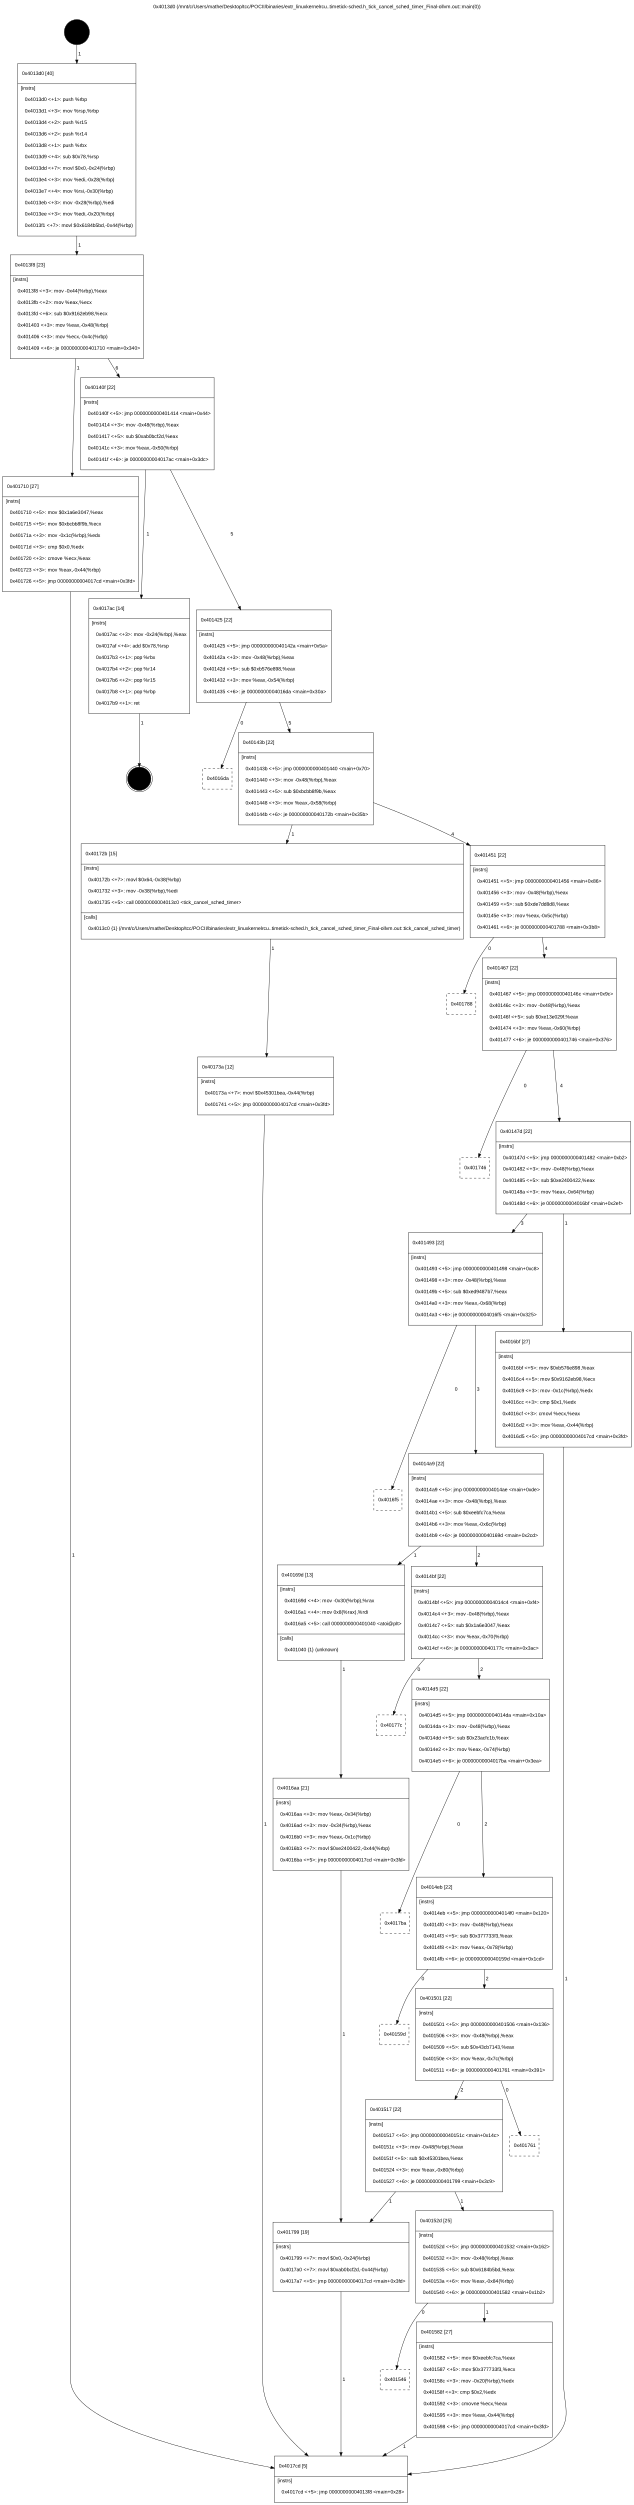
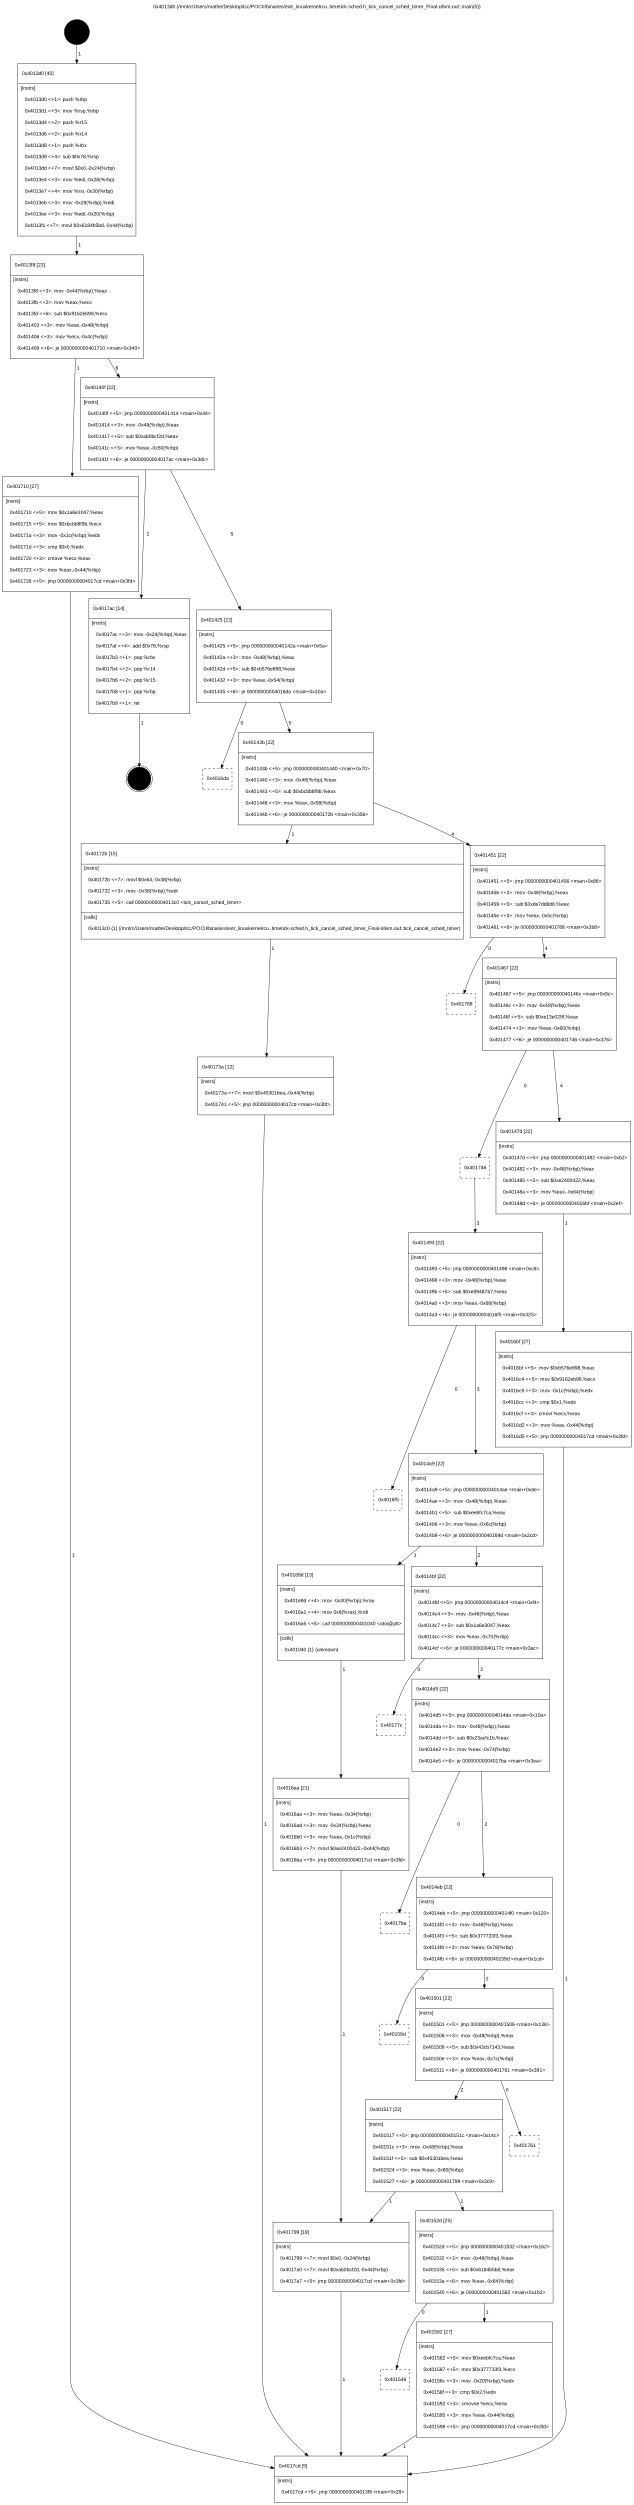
  digraph {
    fontname="Liberation Sans"
    label="0x4013d0 (/mnt/c/Users/mathe/Desktop/tcc/POCII/binaries/extr_linuxkernelrcu..timetick-sched.h_tick_cancel_sched_timer_Final-ollvm.out::main(0))"
    labelloc=t
    node [fontname="Liberation Sans" shape=record]
    edge [fontname="Liberation Sans"]
    Entry [fillcolor=black height=0.3 shape=circle style=filled width=0.3]
    n2 [label="{\n     0x4013d0 [40]\l\n     | [instrs]\l\n     &nbsp;&nbsp;0x4013d0 \<+1\>: push %rbp\l\n     &nbsp;&nbsp;0x4013d1 \<+3\>: mov %rsp,%rbp\l\n     &nbsp;&nbsp;0x4013d4 \<+2\>: push %r15\l\n     &nbsp;&nbsp;0x4013d6 \<+2\>: push %r14\l\n     &nbsp;&nbsp;0x4013d8 \<+1\>: push %rbx\l\n     &nbsp;&nbsp;0x4013d9 \<+4\>: sub $0x78,%rsp\l\n     &nbsp;&nbsp;0x4013dd \<+7\>: movl $0x0,-0x24(%rbp)\l\n     &nbsp;&nbsp;0x4013e4 \<+3\>: mov %edi,-0x28(%rbp)\l\n     &nbsp;&nbsp;0x4013e7 \<+4\>: mov %rsi,-0x30(%rbp)\l\n     &nbsp;&nbsp;0x4013eb \<+3\>: mov -0x28(%rbp),%edi\l\n     &nbsp;&nbsp;0x4013ee \<+3\>: mov %edi,-0x20(%rbp)\l\n     &nbsp;&nbsp;0x4013f1 \<+7\>: movl $0x6184b5bd,-0x44(%rbp)\l\n  }"]
    n3 [label="{\n     0x4013f8 [23]\l\n     | [instrs]\l\n     &nbsp;&nbsp;0x4013f8 \<+3\>: mov -0x44(%rbp),%eax\l\n     &nbsp;&nbsp;0x4013fb \<+2\>: mov %eax,%ecx\l\n     &nbsp;&nbsp;0x4013fd \<+6\>: sub $0x9162eb98,%ecx\l\n     &nbsp;&nbsp;0x401403 \<+3\>: mov %eax,-0x48(%rbp)\l\n     &nbsp;&nbsp;0x401406 \<+3\>: mov %ecx,-0x4c(%rbp)\l\n     &nbsp;&nbsp;0x401409 \<+6\>: je 0000000000401710 \<main+0x340\>\l\n  }"]
    n4 [label="{\n     0x401710 [27]\l\n     | [instrs]\l\n     &nbsp;&nbsp;0x401710 \<+5\>: mov $0x1a6e3047,%eax\l\n     &nbsp;&nbsp;0x401715 \<+5\>: mov $0xbcbb8f9b,%ecx\l\n     &nbsp;&nbsp;0x40171a \<+3\>: mov -0x1c(%rbp),%edx\l\n     &nbsp;&nbsp;0x40171d \<+3\>: cmp $0x0,%edx\l\n     &nbsp;&nbsp;0x401720 \<+3\>: cmove %ecx,%eax\l\n     &nbsp;&nbsp;0x401723 \<+3\>: mov %eax,-0x44(%rbp)\l\n     &nbsp;&nbsp;0x401726 \<+5\>: jmp 00000000004017cd \<main+0x3fd\>\l\n  }"]
    n5 [label="{\n     0x40140f [22]\l\n     | [instrs]\l\n     &nbsp;&nbsp;0x40140f \<+5\>: jmp 0000000000401414 \<main+0x44\>\l\n     &nbsp;&nbsp;0x401414 \<+3\>: mov -0x48(%rbp),%eax\l\n     &nbsp;&nbsp;0x401417 \<+5\>: sub $0xab0bcf2d,%eax\l\n     &nbsp;&nbsp;0x40141c \<+3\>: mov %eax,-0x50(%rbp)\l\n     &nbsp;&nbsp;0x40141f \<+6\>: je 00000000004017ac \<main+0x3dc\>\l\n  }"]
    n6 [label="{\n     0x4017cd [5]\l\n     | [instrs]\l\n     &nbsp;&nbsp;0x4017cd \<+5\>: jmp 00000000004013f8 \<main+0x28\>\l\n  }"]
    n7 [label="{\n     0x4017ac [14]\l\n     | [instrs]\l\n     &nbsp;&nbsp;0x4017ac \<+3\>: mov -0x24(%rbp),%eax\l\n     &nbsp;&nbsp;0x4017af \<+4\>: add $0x78,%rsp\l\n     &nbsp;&nbsp;0x4017b3 \<+1\>: pop %rbx\l\n     &nbsp;&nbsp;0x4017b4 \<+2\>: pop %r14\l\n     &nbsp;&nbsp;0x4017b6 \<+2\>: pop %r15\l\n     &nbsp;&nbsp;0x4017b8 \<+1\>: pop %rbp\l\n     &nbsp;&nbsp;0x4017b9 \<+1\>: ret\l\n  }"]
    n8 [label="{\n     0x401425 [22]\l\n     | [instrs]\l\n     &nbsp;&nbsp;0x401425 \<+5\>: jmp 000000000040142a \<main+0x5a\>\l\n     &nbsp;&nbsp;0x40142a \<+3\>: mov -0x48(%rbp),%eax\l\n     &nbsp;&nbsp;0x40142d \<+5\>: sub $0xb576e898,%eax\l\n     &nbsp;&nbsp;0x401432 \<+3\>: mov %eax,-0x54(%rbp)\l\n     &nbsp;&nbsp;0x401435 \<+6\>: je 00000000004016da \<main+0x30a\>\l\n  }"]
    Exit [fillcolor=black height=0.3 peripheries=2 shape=circle style=filled width=0.3]
    n10 [label="{\n     0x4016da\l\n  }" style=dashed]
    n11 [label="{\n     0x40143b [22]\l\n     | [instrs]\l\n     &nbsp;&nbsp;0x40143b \<+5\>: jmp 0000000000401440 \<main+0x70\>\l\n     &nbsp;&nbsp;0x401440 \<+3\>: mov -0x48(%rbp),%eax\l\n     &nbsp;&nbsp;0x401443 \<+5\>: sub $0xbcbb8f9b,%eax\l\n     &nbsp;&nbsp;0x401448 \<+3\>: mov %eax,-0x58(%rbp)\l\n     &nbsp;&nbsp;0x40144b \<+6\>: je 000000000040172b \<main+0x35b\>\l\n  }"]
    n12 [label="{\n     0x40172b [15]\l\n     | [instrs]\l\n     &nbsp;&nbsp;0x40172b \<+7\>: movl $0x64,-0x38(%rbp)\l\n     &nbsp;&nbsp;0x401732 \<+3\>: mov -0x38(%rbp),%edi\l\n     &nbsp;&nbsp;0x401735 \<+5\>: call 00000000004013c0 \<tick_cancel_sched_timer\>\l\n     | [calls]\l\n     &nbsp;&nbsp;0x4013c0 \{1\} (/mnt/c/Users/mathe/Desktop/tcc/POCII/binaries/extr_linuxkernelrcu..timetick-sched.h_tick_cancel_sched_timer_Final-ollvm.out::tick_cancel_sched_timer)\l\n  }"]
    n13 [label="{\n     0x401451 [22]\l\n     | [instrs]\l\n     &nbsp;&nbsp;0x401451 \<+5\>: jmp 0000000000401456 \<main+0x86\>\l\n     &nbsp;&nbsp;0x401456 \<+3\>: mov -0x48(%rbp),%eax\l\n     &nbsp;&nbsp;0x401459 \<+5\>: sub $0xde7dd8d8,%eax\l\n     &nbsp;&nbsp;0x40145e \<+3\>: mov %eax,-0x5c(%rbp)\l\n     &nbsp;&nbsp;0x401461 \<+6\>: je 0000000000401788 \<main+0x3b8\>\l\n  }"]
    n14 [label="{\n     0x40173a [12]\l\n     | [instrs]\l\n     &nbsp;&nbsp;0x40173a \<+7\>: movl $0x45301bea,-0x44(%rbp)\l\n     &nbsp;&nbsp;0x401741 \<+5\>: jmp 00000000004017cd \<main+0x3fd\>\l\n  }"]
    n15 [label="{\n     0x401788\l\n  }" style=dashed]
    n16 [label="{\n     0x401467 [22]\l\n     | [instrs]\l\n     &nbsp;&nbsp;0x401467 \<+5\>: jmp 000000000040146c \<main+0x9c\>\l\n     &nbsp;&nbsp;0x40146c \<+3\>: mov -0x48(%rbp),%eax\l\n     &nbsp;&nbsp;0x40146f \<+5\>: sub $0xe13e029f,%eax\l\n     &nbsp;&nbsp;0x401474 \<+3\>: mov %eax,-0x60(%rbp)\l\n     &nbsp;&nbsp;0x401477 \<+6\>: je 0000000000401746 \<main+0x376\>\l\n  }"]
    n17 [label="{\n     0x4016aa [21]\l\n     | [instrs]\l\n     &nbsp;&nbsp;0x4016aa \<+3\>: mov %eax,-0x34(%rbp)\l\n     &nbsp;&nbsp;0x4016ad \<+3\>: mov -0x34(%rbp),%eax\l\n     &nbsp;&nbsp;0x4016b0 \<+3\>: mov %eax,-0x1c(%rbp)\l\n     &nbsp;&nbsp;0x4016b3 \<+7\>: movl $0xe2400422,-0x44(%rbp)\l\n     &nbsp;&nbsp;0x4016ba \<+5\>: jmp 00000000004017cd \<main+0x3fd\>\l\n  }"]
    n18 [label="{\n     0x401799 [19]\l\n     | [instrs]\l\n     &nbsp;&nbsp;0x401799 \<+7\>: movl $0x0,-0x24(%rbp)\l\n     &nbsp;&nbsp;0x4017a0 \<+7\>: movl $0xab0bcf2d,-0x44(%rbp)\l\n     &nbsp;&nbsp;0x4017a7 \<+5\>: jmp 00000000004017cd \<main+0x3fd\>\l\n  }"]
    n19 [label="{\n     0x401746\l\n  }" style=dashed]
    n20 [label="{\n     0x40147d [22]\l\n     | [instrs]\l\n     &nbsp;&nbsp;0x40147d \<+5\>: jmp 0000000000401482 \<main+0xb2\>\l\n     &nbsp;&nbsp;0x401482 \<+3\>: mov -0x48(%rbp),%eax\l\n     &nbsp;&nbsp;0x401485 \<+5\>: sub $0xe2400422,%eax\l\n     &nbsp;&nbsp;0x40148a \<+3\>: mov %eax,-0x64(%rbp)\l\n     &nbsp;&nbsp;0x40148d \<+6\>: je 00000000004016bf \<main+0x2ef\>\l\n  }"]
    n21 [label="{\n     0x4016bf [27]\l\n     | [instrs]\l\n     &nbsp;&nbsp;0x4016bf \<+5\>: mov $0xb576e898,%eax\l\n     &nbsp;&nbsp;0x4016c4 \<+5\>: mov $0x9162eb98,%ecx\l\n     &nbsp;&nbsp;0x4016c9 \<+3\>: mov -0x1c(%rbp),%edx\l\n     &nbsp;&nbsp;0x4016cc \<+3\>: cmp $0x1,%edx\l\n     &nbsp;&nbsp;0x4016cf \<+3\>: cmovl %ecx,%eax\l\n     &nbsp;&nbsp;0x4016d2 \<+3\>: mov %eax,-0x44(%rbp)\l\n     &nbsp;&nbsp;0x4016d5 \<+5\>: jmp 00000000004017cd \<main+0x3fd\>\l\n  }"]
    n22 [label="{\n     0x401493 [22]\l\n     | [instrs]\l\n     &nbsp;&nbsp;0x401493 \<+5\>: jmp 0000000000401498 \<main+0xc8\>\l\n     &nbsp;&nbsp;0x401498 \<+3\>: mov -0x48(%rbp),%eax\l\n     &nbsp;&nbsp;0x40149b \<+5\>: sub $0xed9487b7,%eax\l\n     &nbsp;&nbsp;0x4014a0 \<+3\>: mov %eax,-0x68(%rbp)\l\n     &nbsp;&nbsp;0x4014a3 \<+6\>: je 00000000004016f5 \<main+0x325\>\l\n  }"]
    n23 [label="{\n     0x4016f5\l\n  }" style=dashed]
    n24 [label="{\n     0x4014a9 [22]\l\n     | [instrs]\l\n     &nbsp;&nbsp;0x4014a9 \<+5\>: jmp 00000000004014ae \<main+0xde\>\l\n     &nbsp;&nbsp;0x4014ae \<+3\>: mov -0x48(%rbp),%eax\l\n     &nbsp;&nbsp;0x4014b1 \<+5\>: sub $0xeebfc7ca,%eax\l\n     &nbsp;&nbsp;0x4014b6 \<+3\>: mov %eax,-0x6c(%rbp)\l\n     &nbsp;&nbsp;0x4014b9 \<+6\>: je 000000000040169d \<main+0x2cd\>\l\n  }"]
    n25 [label="{\n     0x401546\l\n  }" style=dashed]
    n26 [label="{\n     0x40169d [13]\l\n     | [instrs]\l\n     &nbsp;&nbsp;0x40169d \<+4\>: mov -0x30(%rbp),%rax\l\n     &nbsp;&nbsp;0x4016a1 \<+4\>: mov 0x8(%rax),%rdi\l\n     &nbsp;&nbsp;0x4016a5 \<+5\>: call 0000000000401040 \<atoi@plt\>\l\n     | [calls]\l\n     &nbsp;&nbsp;0x401040 \{1\} (unknown)\l\n  }"]
    n27 [label="{\n     0x4014bf [22]\l\n     | [instrs]\l\n     &nbsp;&nbsp;0x4014bf \<+5\>: jmp 00000000004014c4 \<main+0xf4\>\l\n     &nbsp;&nbsp;0x4014c4 \<+3\>: mov -0x48(%rbp),%eax\l\n     &nbsp;&nbsp;0x4014c7 \<+5\>: sub $0x1a6e3047,%eax\l\n     &nbsp;&nbsp;0x4014cc \<+3\>: mov %eax,-0x70(%rbp)\l\n     &nbsp;&nbsp;0x4014cf \<+6\>: je 000000000040177c \<main+0x3ac\>\l\n  }"]
    n28 [label="{\n     0x401582 [27]\l\n     | [instrs]\l\n     &nbsp;&nbsp;0x401582 \<+5\>: mov $0xeebfc7ca,%eax\l\n     &nbsp;&nbsp;0x401587 \<+5\>: mov $0x377733f3,%ecx\l\n     &nbsp;&nbsp;0x40158c \<+3\>: mov -0x20(%rbp),%edx\l\n     &nbsp;&nbsp;0x40158f \<+3\>: cmp $0x2,%edx\l\n     &nbsp;&nbsp;0x401592 \<+3\>: cmovne %ecx,%eax\l\n     &nbsp;&nbsp;0x401595 \<+3\>: mov %eax,-0x44(%rbp)\l\n     &nbsp;&nbsp;0x401598 \<+5\>: jmp 00000000004017cd \<main+0x3fd\>\l\n  }"]
    n29 [label="{\n     0x40177c\l\n  }" style=dashed]
    n30 [label="{\n     0x4014d5 [22]\l\n     | [instrs]\l\n     &nbsp;&nbsp;0x4014d5 \<+5\>: jmp 00000000004014da \<main+0x10a\>\l\n     &nbsp;&nbsp;0x4014da \<+3\>: mov -0x48(%rbp),%eax\l\n     &nbsp;&nbsp;0x4014dd \<+5\>: sub $0x23acfc1b,%eax\l\n     &nbsp;&nbsp;0x4014e2 \<+3\>: mov %eax,-0x74(%rbp)\l\n     &nbsp;&nbsp;0x4014e5 \<+6\>: je 00000000004017ba \<main+0x3ea\>\l\n  }"]
    n31 [label="{\n     0x40152d [25]\l\n     | [instrs]\l\n     &nbsp;&nbsp;0x40152d \<+5\>: jmp 0000000000401532 \<main+0x162\>\l\n     &nbsp;&nbsp;0x401532 \<+3\>: mov -0x48(%rbp),%eax\l\n     &nbsp;&nbsp;0x401535 \<+5\>: sub $0x6184b5bd,%eax\l\n     &nbsp;&nbsp;0x40153a \<+6\>: mov %eax,-0x84(%rbp)\l\n     &nbsp;&nbsp;0x401540 \<+6\>: je 0000000000401582 \<main+0x1b2\>\l\n  }"]
    n32 [label="{\n     0x4017ba\l\n  }" style=dashed]
    n33 [label="{\n     0x4014eb [22]\l\n     | [instrs]\l\n     &nbsp;&nbsp;0x4014eb \<+5\>: jmp 00000000004014f0 \<main+0x120\>\l\n     &nbsp;&nbsp;0x4014f0 \<+3\>: mov -0x48(%rbp),%eax\l\n     &nbsp;&nbsp;0x4014f3 \<+5\>: sub $0x377733f3,%eax\l\n     &nbsp;&nbsp;0x4014f8 \<+3\>: mov %eax,-0x78(%rbp)\l\n     &nbsp;&nbsp;0x4014fb \<+6\>: je 000000000040159d \<main+0x1cd\>\l\n  }"]
    n34 [label="{\n     0x40159d\l\n  }" style=dashed]
    n35 [label="{\n     0x401501 [22]\l\n     | [instrs]\l\n     &nbsp;&nbsp;0x401501 \<+5\>: jmp 0000000000401506 \<main+0x136\>\l\n     &nbsp;&nbsp;0x401506 \<+3\>: mov -0x48(%rbp),%eax\l\n     &nbsp;&nbsp;0x401509 \<+5\>: sub $0x43cb7143,%eax\l\n     &nbsp;&nbsp;0x40150e \<+3\>: mov %eax,-0x7c(%rbp)\l\n     &nbsp;&nbsp;0x401511 \<+6\>: je 0000000000401761 \<main+0x391\>\l\n  }"]
    n36 [label="{\n     0x401517 [22]\l\n     | [instrs]\l\n     &nbsp;&nbsp;0x401517 \<+5\>: jmp 000000000040151c \<main+0x14c\>\l\n     &nbsp;&nbsp;0x40151c \<+3\>: mov -0x48(%rbp),%eax\l\n     &nbsp;&nbsp;0x40151f \<+5\>: sub $0x45301bea,%eax\l\n     &nbsp;&nbsp;0x401524 \<+3\>: mov %eax,-0x80(%rbp)\l\n     &nbsp;&nbsp;0x401527 \<+6\>: je 0000000000401799 \<main+0x3c9\>\l\n  }"]
    n37 [label="{\n     0x401761\l\n  }" style=dashed]
    Entry -> n2 [label=" 1"]
    n2 -> n3 [label=" 1"]
    n3 -> n4 [label=" 1"]
    n3 -> n5 [label=" 6"]
    n4 -> n6 [label=" 1"]
    n5 -> n7 [label=" 1"]
    n5 -> n8 [label=" 5"]
    n7 -> Exit [label=" 1"]
    n8 -> n10 [label=" 0"]
    n8 -> n11 [label=" 5"]
    n11 -> n12 [label=" 1"]
    n11 -> n13 [label=" 4"]
    n12 -> n14 [label=" 1"]
    n13 -> n15 [label=" 0"]
    n13 -> n16 [label=" 4"]
    n14 -> n6 [label=" 1"]
    n16 -> n19 [label=" 0"]
    n16 -> n20 [label=" 4"]
    n17 -> n18 [label=" 1"]
    n18 -> n6 [label=" 1"]
    n20 -> n21 [label=" 1"]
-   n20 -> n22 [label=" 3"]
+   n19 -> n22 [label=" 3"]
    n21 -> n6 [label=" 1"]
    n22 -> n23 [label=" 0"]
    n22 -> n24 [label=" 3"]
    n24 -> n26 [label=" 1"]
    n24 -> n27 [label=" 2"]
    n26 -> n17 [label=" 1"]
    n27 -> n29 [label=" 0"]
    n27 -> n30 [label=" 2"]
    n28 -> n6 [label=" 1"]
    n30 -> n32 [label=" 0"]
    n30 -> n33 [label=" 2"]
    n31 -> n25 [label=" 0"]
    n31 -> n28 [label=" 1"]
    n33 -> n34 [label=" 0"]
    n33 -> n35 [label=" 2"]
    n35 -> n36 [label=" 2"]
    n35 -> n37 [label=" 0"]
    n36 -> n18 [label=" 1"]
    n36 -> n31 [label=" 1"]
  }
